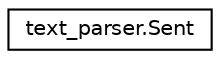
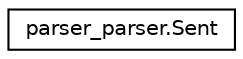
  digraph {
    rankdir=LR
-   n1 [color=black fillcolor=white fontname=Helvetica fontsize=10 height=0.2 label="text_parser.Sent" shape=record style=filled width=0.4]
+   n1 [color=black fillcolor=white fontname=Helvetica fontsize=10 height=0.2 label="parser_parser.Sent" shape=record style=filled width=0.4]
  }
